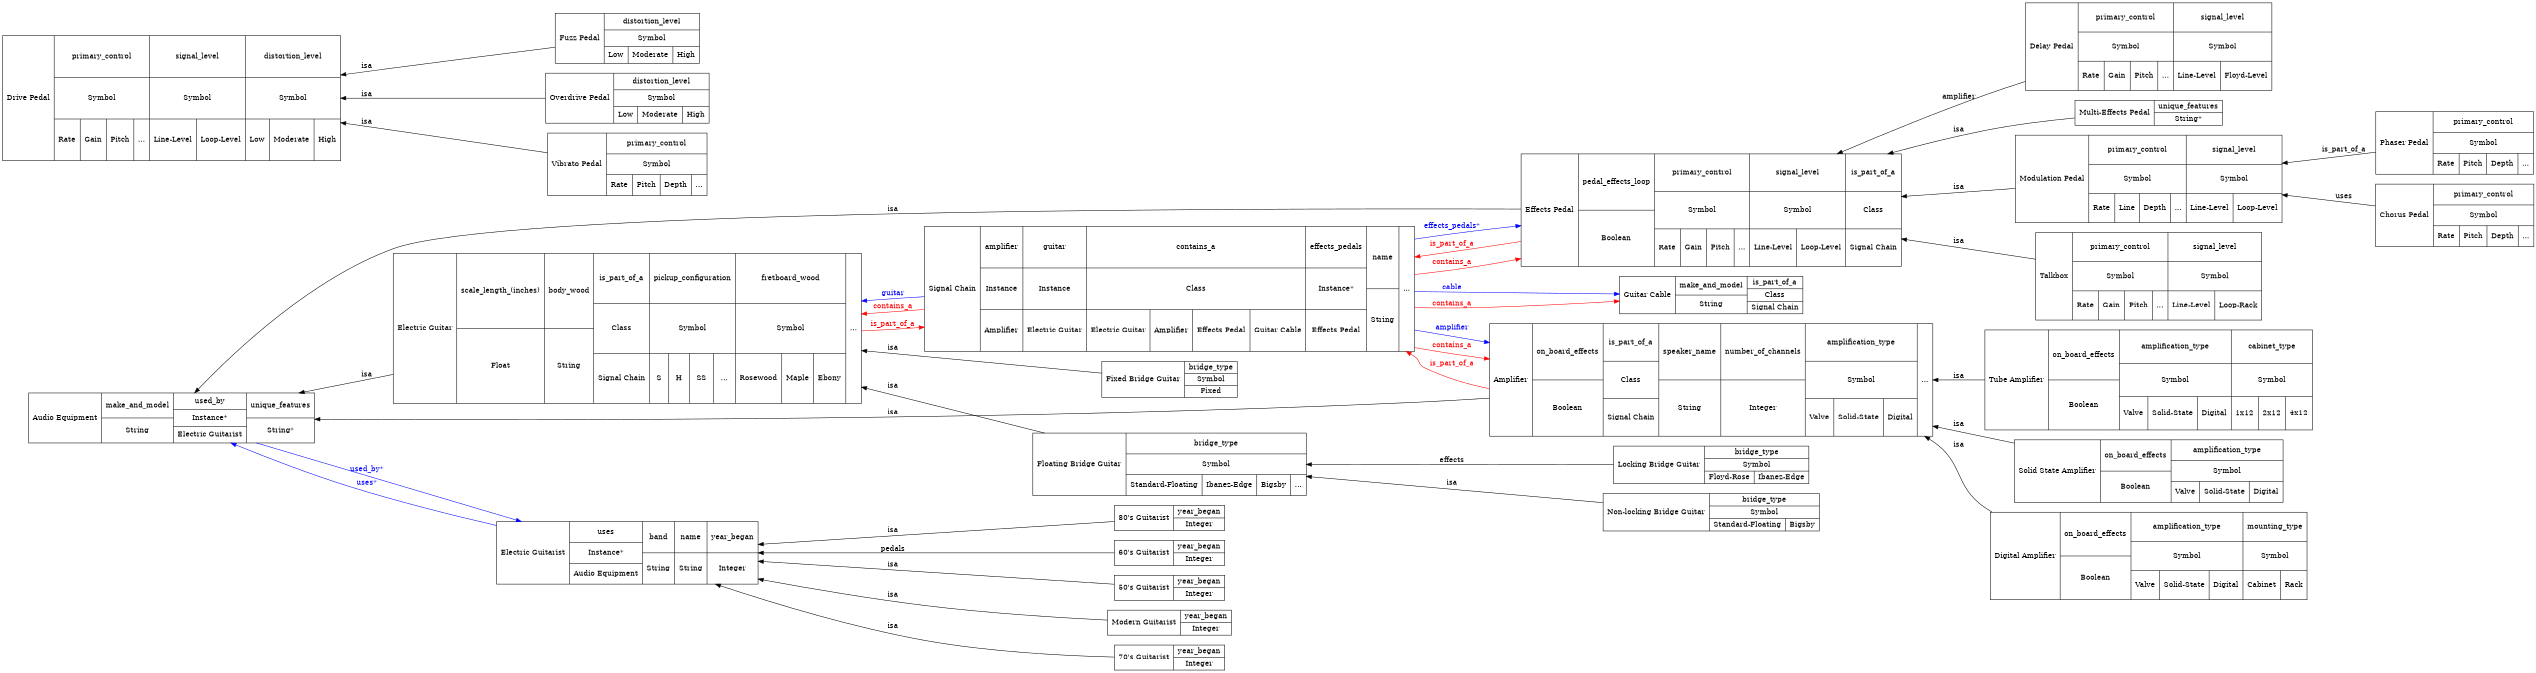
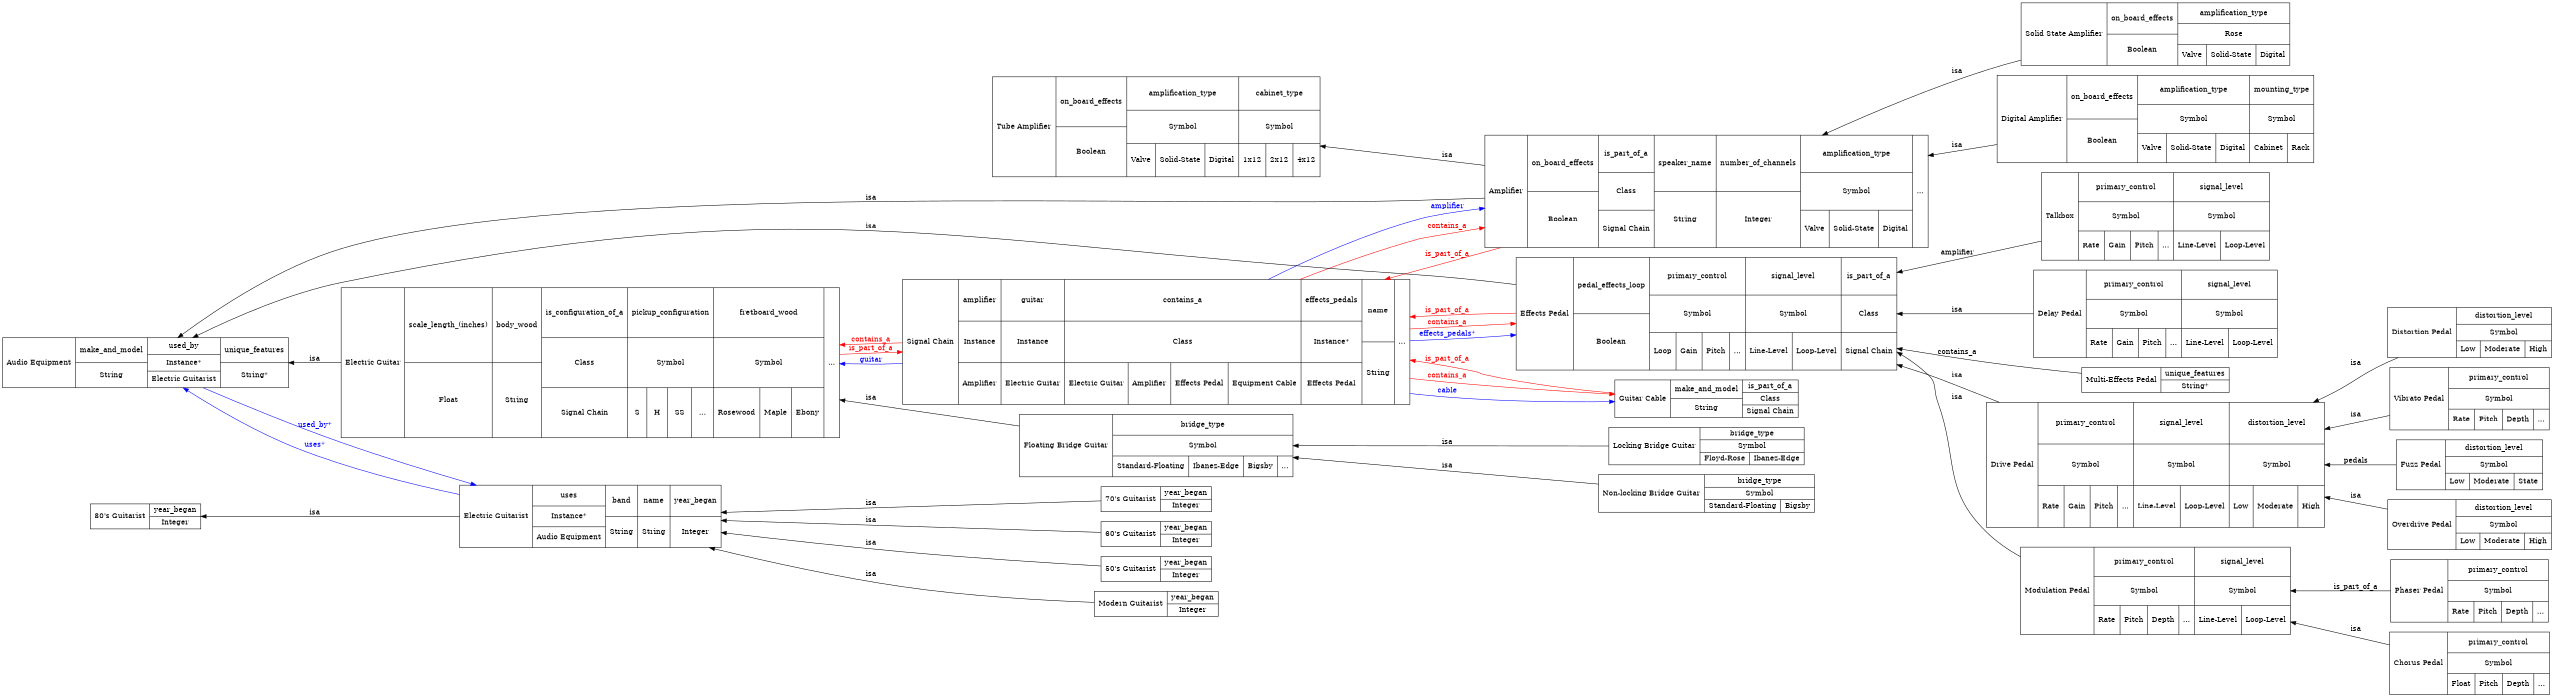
  digraph {
    rankdir=LR
    node [color="0.0,0.0,0.0" fontcolor="0.0,0.0,0.0" shape=record]
    edge [color="0.0,0.0,0.0" dir=back fontcolor="0.0,0.0,0.0"]
-   n1 [height=0.67 label="{Fixed Bridge Guitar|{bridge_type|Symbol|{Fixed}}}" width=2.67]
-   n2 [height=4.00 label="{Electric Guitar|{scale_length_(inches)|Float}|{body_wood|String}|{is_part_of_a|Class|{Signal Chain}}|{pickup_configuration|Symbol|{S|H|SS|...}}|{fretboard_wood|Symbol|{Rosewood|Maple|Ebony}}|{...}}" width=3.33]
-   n3 [height=3.33 label="{Signal Chain|{amplifier|Instance|{Amplifier}}|{guitar|Instance|{Electric Guitar}}|{contains_a|Class|{Electric Guitar|Amplifier|Effects Pedal|Guitar Cable}}|{effects_pedals|Instance*|{Effects Pedal}}|{name|String}|{...}}" width=3.56]
+   n2 [height=4.00 label="{Electric Guitar|{scale_length_(inches)|Float}|{body_wood|String}|{is_configuration_of_a|Class|{Signal Chain}}|{pickup_configuration|Symbol|{S|H|SS|...}}|{fretboard_wood|Symbol|{Rosewood|Maple|Ebony}}|{...}}" width=3.33]
+   n3 [height=3.33 label="{Signal Chain|{amplifier|Instance|{Amplifier}}|{guitar|Instance|{Electric Guitar}}|{contains_a|Class|{Electric Guitar|Amplifier|Effects Pedal|Equipment Cable}}|{effects_pedals|Instance*|{Effects Pedal}}|{name|String}|{...}}" width=3.56]
    n4 [height=1.67 label="{Floating Bridge Guitar|{bridge_type|Symbol|{Standard-Floating|Ibanez-Edge|Bigsby|...}}}" width=3.58]
    n5 [height=3.00 label="{Amplifier|{on_board_effects|Boolean}|{is_part_of_a|Class|{Signal Chain}}|{speaker_name|String}|{number_of_channels|Integer}|{amplification_type|Symbol|{Valve|Solid-State|Digital}}|{...}}" width=3.56]
-   n6 [height=3.00 label="{Effects Pedal|{pedal_effects_loop|Boolean}|{primary_control|Symbol|{Rate|Gain|Pitch|...}}|{signal_level|Symbol|{Line-Level|Loop-Level}}|{is_part_of_a|Class|{Signal Chain}}}" width=3.11]
+   n6 [height=3.00 label="{Effects Pedal|{pedal_effects_loop|Boolean}|{primary_control|Symbol|{Loop|Gain|Pitch|...}}|{signal_level|Symbol|{Line-Level|Loop-Level}}|{is_part_of_a|Class|{Signal Chain}}}" width=3.11]
    n7 [height=1.00 label="{Guitar Cable|{make_and_model|String}|{is_part_of_a|Class|{Signal Chain}}}" width=3.06]
    n8 [height=1.00 label="{Locking Bridge Guitar|{bridge_type|Symbol|{Floyd-Rose|Ibanez-Edge}}}" width=3.19]
    n9 [height=1.00 label="{Non-locking Bridge Guitar|{bridge_type|Symbol|{Standard-Floating|Bigsby}}}" width=3.58]
-   n10 [height=1.33 label="{Fuzz Pedal|{distortion_level|Symbol|{Low|Moderate|High}}}" width=3.22]
+   n10 [height=1.33 label="{Fuzz Pedal|{distortion_level|Symbol|{Low|Moderate|State}}}" width=3.22]
    n11 [height=3.33 label="{Drive Pedal|{primary_control|Symbol|{Rate|Gain|Pitch|...}}|{signal_level|Symbol|{Line-Level|Loop-Level}}|{distortion_level|Symbol|{Low|Moderate|High}}}" width=3.22]
    n12 [height=1.33 label="{Overdrive Pedal|{distortion_level|Symbol|{Low|Moderate|High}}}" width=3.22]
+   n13 [height=1.33 label="{Distortion Pedal|{distortion_level|Symbol|{Low|Moderate|High}}}" width=3.22]
    n14 [height=1.67 label="{Vibrato Pedal|{primary_control|Symbol|{Rate|Pitch|Depth|...}}}" width=3.03]
-   n15 [height=1.67 label="{Solid State Amplifier|{on_board_effects|Boolean}|{amplification_type|Symbol|{Valve|Solid-State|Digital}}}" width=3.56]
+   n15 [height=1.67 label="{Solid State Amplifier|{on_board_effects|Boolean}|{amplification_type|Rose|{Valve|Solid-State|Digital}}}" width=3.56]
    n16 [height=2.33 label="{Digital Amplifier|{on_board_effects|Boolean}|{amplification_type|Symbol|{Valve|Solid-State|Digital}}|{mounting_type|Symbol|{Cabinet|Rack}}}" width=3.56]
    n17 [height=2.67 label="{Tube Amplifier|{on_board_effects|Boolean}|{amplification_type|Symbol|{Valve|Solid-State|Digital}}|{cabinet_type|Symbol|{1x12|2x12|4x12}}}" width=3.56]
    n18 [height=1.33 label="{Audio Equipment|{make_and_model|String}|{used_by|Instance*|{Electric Guitarist}}|{unique_features|String*}}" width=3.39]
    n19 [height=1.67 label="{Electric Guitarist|{uses|Instance*|{Audio Equipment}}|{band|String}|{name|String}|{year_began|Integer}}" width=3.14]
-   n20 [height=2.33 label="{Modulation Pedal|{primary_control|Symbol|{Rate|Line|Depth|...}}|{signal_level|Symbol|{Line-Level|Loop-Level}}}" width=3.11]
-   n21 [height=2.33 label="{Talkbox|{primary_control|Symbol|{Rate|Gain|Pitch|...}}|{signal_level|Symbol|{Line-Level|Loop-Rack}}}" width=3.11]
-   n22 [height=2.33 label="{Delay Pedal|{primary_control|Symbol|{Rate|Gain|Pitch|...}}|{signal_level|Symbol|{Line-Level|Floyd-Level}}}" width=3.11]
+   n20 [height=2.33 label="{Modulation Pedal|{primary_control|Symbol|{Rate|Pitch|Depth|...}}|{signal_level|Symbol|{Line-Level|Loop-Level}}}" width=3.11]
+   n21 [height=2.33 label="{Talkbox|{primary_control|Symbol|{Rate|Gain|Pitch|...}}|{signal_level|Symbol|{Line-Level|Loop-Level}}}" width=3.11]
+   n22 [height=2.33 label="{Delay Pedal|{primary_control|Symbol|{Rate|Gain|Pitch|...}}|{signal_level|Symbol|{Line-Level|Loop-Level}}}" width=3.11]
    n23 [height=0.67 label="{Multi-Effects Pedal|{unique_features|String*}}" width=2.22]
    n24 [height=0.67 label="{Modern Guitarist|{year_began|Integer}}" width=1.89]
    n25 [height=0.67 label="{70's Guitarist|{year_began|Integer}}" width=1.89]
    n26 [height=0.67 label="{80's Guitarist|{year_began|Integer}}" width=1.89]
    n27 [height=0.67 label="{60's Guitarist|{year_began|Integer}}" width=1.89]
    n28 [height=0.67 label="{50's Guitarist|{year_began|Integer}}" width=1.89]
    n29 [height=1.67 label="{Phaser Pedal|{primary_control|Symbol|{Rate|Pitch|Depth|...}}}" width=3.03]
-   n30 [height=1.67 label="{Chorus Pedal|{primary_control|Symbol|{Rate|Pitch|Depth|...}}}" width=3.03]
-   n2 -> n1 [label=isa]
+   n30 [height=1.67 label="{Chorus Pedal|{primary_control|Symbol|{Float|Pitch|Depth|...}}}" width=3.03]
    n2 -> n3 [color="0.0,1.0,1.0" fontcolor="0.0,1.0,1.0" label=is_part_of_a style=filled dir=""]
    n2 -> n4 [label=isa]
    n3 -> n2 [color="0.6666667,1.0,1.0" fontcolor="0.6666667,1.0,1.0" label=guitar style=filled dir=""]
    n3 -> n2 [color="0.0,1.0,1.0" fontcolor="0.0,1.0,1.0" label=contains_a style=filled dir=""]
    n3 -> n5 [color="0.6666667,1.0,1.0" fontcolor="0.6666667,1.0,1.0" label=amplifier style=filled dir=""]
    n3 -> n5 [color="0.0,1.0,1.0" fontcolor="0.0,1.0,1.0" label=contains_a style=filled dir=""]
    n3 -> n6 [color="0.0,1.0,1.0" fontcolor="0.0,1.0,1.0" label=contains_a style=filled dir=""]
    n3 -> n6 [color="0.6666667,1.0,1.0" fontcolor="0.6666667,1.0,1.0" label="effects_pedals*" style=filled dir=""]
    n3 -> n7 [color="0.0,1.0,1.0" fontcolor="0.0,1.0,1.0" label=contains_a style=filled dir=""]
    n3 -> n7 [color="0.6666667,1.0,1.0" fontcolor="0.6666667,1.0,1.0" label=cable style=filled dir=""]
-   n4 -> n8 [label=effects]
+   n4 -> n8 [label=isa]
    n4 -> n9 [label=isa]
    n5 -> n3 [color="0.0,1.0,1.0" fontcolor="0.0,1.0,1.0" label=is_part_of_a style=filled dir=""]
    n5 -> n15 [label=isa]
    n5 -> n16 [label=isa]
-   n5 -> n17 [label=isa]
+   n17 -> n5 [label=isa]
    n6 -> n3 [color="0.0,1.0,1.0" fontcolor="0.0,1.0,1.0" label=is_part_of_a style=filled dir=""]
+   n6 -> n11 [label=isa]
    n6 -> n20 [label=isa]
-   n6 -> n21 [label=isa]
-   n6 -> n22 [label=amplifier]
-   n6 -> n23 [label=isa]
-   n11 -> n10 [label=isa]
+   n6 -> n21 [label=amplifier]
+   n6 -> n22 [label=isa]
+   n6 -> n23 [label=contains_a]
+   n7 -> n3 [color="0.0,1.0,1.0" fontcolor="0.0,1.0,1.0" label=is_part_of_a style=filled dir=""]
+   n11 -> n10 [label=pedals]
    n11 -> n12 [label=isa]
+   n11 -> n13 [label=isa]
    n11 -> n14 [label=isa]
    n18 -> n2 [label=isa]
    n18 -> n5 [label=isa]
    n18 -> n6 [label=isa]
    n18 -> n19 [color="0.6666667,1.0,1.0" fontcolor="0.6666667,1.0,1.0" label="used_by*" style=filled dir=""]
    n19 -> n18 [color="0.6666667,1.0,1.0" fontcolor="0.6666667,1.0,1.0" label="uses*" style=filled dir=""]
    n19 -> n24 [label=isa]
    n19 -> n25 [label=isa]
-   n19 -> n26 [label=isa]
-   n19 -> n27 [label=pedals]
+   n26 -> n19 [label=isa]
+   n19 -> n27 [label=isa]
    n19 -> n28 [label=isa]
    n20 -> n29 [label=is_part_of_a]
-   n20 -> n30 [label=uses]
+   n20 -> n30 [label=isa]
  }
